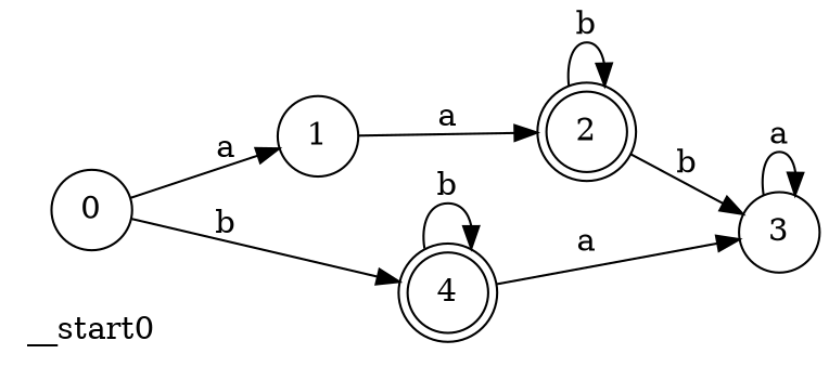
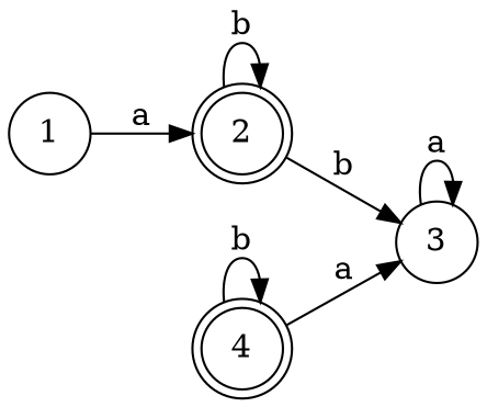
  digraph {
    rankdir=LR
    node [shape=circle color=black fillcolor=white style=filled]
-   __start0 [shape=none color="" fillcolor="" style=""]
-   n2 [label=0]
    n3 [label=1]
    n4 [label=4 shape=doublecircle style="rounded,filled"]
    n5 [label=2 shape=doublecircle style="rounded,filled"]
    n6 [label=3]
-   n2 -> n3 [label=a]
-   n2 -> n4 [label=b]
    n3 -> n5 [label=a]
    n4 -> n4 [label=b]
    n4 -> n6 [label=a]
    n5 -> n5 [label=b]
    n5 -> n6 [label=b]
    n6 -> n6 [label=a]
  }
